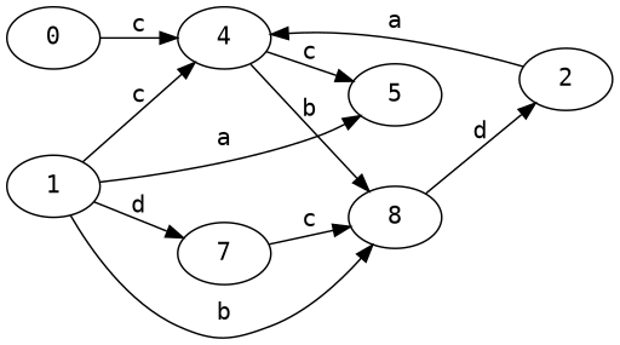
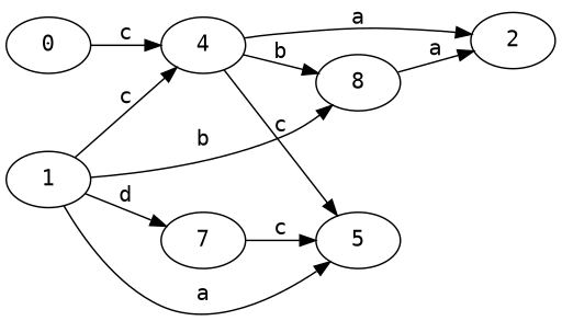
  strict digraph {
    fontname="DejaVu Sans Mono"
    rankdir=LR
    node [fontname="DejaVu Sans Mono"]
    edge [fontname="DejaVu Sans Mono"]
    0
    4
    2
    n4 [label=8]
    5
    1
    7
    0 -> 4 [label=c]
-   2 -> 4 [label=a]
+   4 -> 2 [label=a]
    4 -> n4 [label=b]
    4 -> 5 [label=c]
-   n4 -> 2 [label=d]
+   n4 -> 2 [label=a]
    1 -> 4 [label=c]
    1 -> n4 [label=b]
    1 -> 5 [label=a]
    1 -> 7 [label=d]
-   7 -> n4 [label=c]
+   7 -> 5 [label=c]
  }
